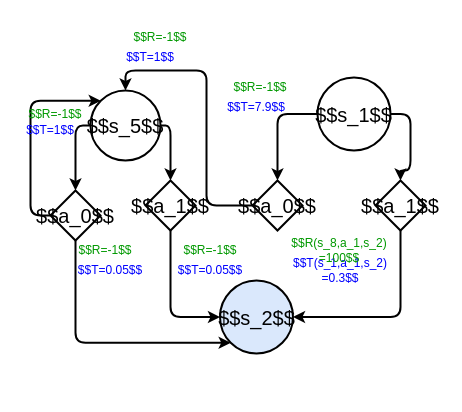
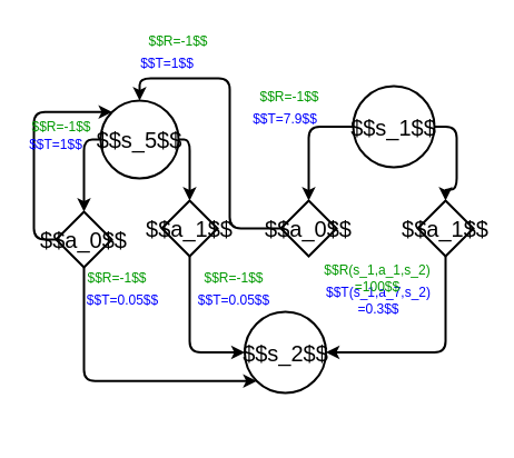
  <mxCell id="0" />
  <mxCell id="1" parent="0" />
  <mxCell id="2" style="edgeStyle=orthogonalEdgeStyle;rounded=1;orthogonalLoop=1;jettySize=auto;html=1;exitX=0;exitY=0.5;exitDx=0;exitDy=0;entryX=0.5;entryY=0;entryDx=0;entryDy=0;strokeWidth=2;" edge="1" parent="1" source="4" target="12"><mxGeometry relative="1" as="geometry"><Array as="points"><mxPoint x="75" y="125" /></Array></mxGeometry></mxCell>
  <mxCell id="3" style="edgeStyle=orthogonalEdgeStyle;rounded=1;orthogonalLoop=1;jettySize=auto;html=1;exitX=1;exitY=0.5;exitDx=0;exitDy=0;entryX=0.5;entryY=0;entryDx=0;entryDy=0;strokeWidth=2;" edge="1" parent="1" source="4" target="16"><mxGeometry relative="1" as="geometry"><Array as="points"><mxPoint x="170" y="125" /></Array></mxGeometry></mxCell>
  <mxCell id="4" value="$$s_5$$" style="ellipse;whiteSpace=wrap;html=1;aspect=fixed;fontSize=20;perimeterSpacing=0;strokeWidth=2;" parent="1" vertex="1"><mxGeometry x="90" y="90" width="70" height="70" as="geometry" /></mxCell>
  <mxCell id="5" style="edgeStyle=orthogonalEdgeStyle;rounded=1;orthogonalLoop=1;jettySize=auto;html=1;exitX=0;exitY=0.5;exitDx=0;exitDy=0;entryX=0.5;entryY=0;entryDx=0;entryDy=0;strokeWidth=2;" edge="1" parent="1" source="7" target="9"><mxGeometry relative="1" as="geometry" /></mxCell>
  <mxCell id="6" style="edgeStyle=orthogonalEdgeStyle;rounded=1;orthogonalLoop=1;jettySize=auto;html=1;exitX=1;exitY=0.5;exitDx=0;exitDy=0;entryX=0.5;entryY=0;entryDx=0;entryDy=0;strokeWidth=2;" edge="1" parent="1" source="7" target="14"><mxGeometry relative="1" as="geometry" /></mxCell>
  <mxCell id="7" value="$$s_1$$" style="ellipse;whiteSpace=wrap;html=1;aspect=fixed;fontSize=20;perimeterSpacing=0;strokeWidth=2;" parent="1" vertex="1"><mxGeometry x="317" y="77" width="73" height="73" as="geometry" /></mxCell>
  <mxCell id="8" style="edgeStyle=orthogonalEdgeStyle;rounded=1;orthogonalLoop=1;jettySize=auto;html=1;exitX=0;exitY=0.5;exitDx=0;exitDy=0;entryX=0.5;entryY=0;entryDx=0;entryDy=0;strokeWidth=2;" edge="1" parent="1" source="9" target="4"><mxGeometry relative="1" as="geometry" /></mxCell>
  <mxCell id="9" value="$$a_0$$" style="rhombus;whiteSpace=wrap;html=1;fontSize=20;perimeterSpacing=0;strokeWidth=2;" parent="1" vertex="1"><mxGeometry x="252" y="180" width="50" height="50" as="geometry" /></mxCell>
  <mxCell id="10" style="edgeStyle=orthogonalEdgeStyle;rounded=1;orthogonalLoop=1;jettySize=auto;html=1;exitX=0;exitY=0.5;exitDx=0;exitDy=0;entryX=0;entryY=0;entryDx=0;entryDy=0;strokeWidth=2;" edge="1" parent="1" source="12" target="4"><mxGeometry relative="1" as="geometry"><Array as="points"><mxPoint x="30" y="215" /><mxPoint x="30" y="100" /></Array></mxGeometry></mxCell>
  <mxCell id="11" style="edgeStyle=orthogonalEdgeStyle;rounded=1;orthogonalLoop=1;jettySize=auto;html=1;exitX=0.5;exitY=1;exitDx=0;exitDy=0;entryX=0;entryY=1;entryDx=0;entryDy=0;strokeWidth=2;" edge="1" parent="1" source="12" target="17"><mxGeometry relative="1" as="geometry"><Array as="points"><mxPoint x="75" y="342" /></Array></mxGeometry></mxCell>
  <mxCell id="12" value="$$a_0$$" style="rhombus;whiteSpace=wrap;html=1;fontSize=20;perimeterSpacing=0;strokeWidth=2;" parent="1" vertex="1"><mxGeometry x="50" y="190" width="50" height="50" as="geometry" /></mxCell>
  <mxCell id="13" style="edgeStyle=orthogonalEdgeStyle;rounded=1;orthogonalLoop=1;jettySize=auto;html=1;exitX=0.5;exitY=1;exitDx=0;exitDy=0;entryX=1;entryY=0.5;entryDx=0;entryDy=0;strokeWidth=2;" edge="1" parent="1" source="14" target="17"><mxGeometry relative="1" as="geometry" /></mxCell>
  <mxCell id="14" value="$$a_1$$" style="rhombus;whiteSpace=wrap;html=1;fontSize=20;perimeterSpacing=0;strokeWidth=2;" parent="1" vertex="1"><mxGeometry x="375" y="180" width="50" height="50" as="geometry" /></mxCell>
  <mxCell id="15" style="edgeStyle=orthogonalEdgeStyle;rounded=1;orthogonalLoop=1;jettySize=auto;html=1;exitX=0.5;exitY=1;exitDx=0;exitDy=0;entryX=0;entryY=0.5;entryDx=0;entryDy=0;strokeWidth=2;" edge="1" parent="1" source="16" target="17"><mxGeometry relative="1" as="geometry" /></mxCell>
  <mxCell id="16" value="$$a_1$$" style="rhombus;whiteSpace=wrap;html=1;fontSize=20;perimeterSpacing=0;strokeWidth=2;" parent="1" vertex="1"><mxGeometry x="145" y="180" width="50" height="50" as="geometry" /></mxCell>
- <mxCell id="17" value="$$s_2$$" style="ellipse;whiteSpace=wrap;html=1;aspect=fixed;fontSize=20;labelBorderColor=none;strokeWidth=2;perimeterSpacing=0;fillColor=#dae8fc;" parent="1" vertex="1"><mxGeometry x="219.5" y="280" width="73" height="73" as="geometry" /></mxCell>
- <mxCell id="18" value="$$T(s_1,a_1,s_2) =0.3$$" style="text;html=1;strokeColor=none;fillColor=none;align=center;verticalAlign=middle;whiteSpace=wrap;rounded=0;fontSize=12;fontColor=#0000FF;strokeWidth=2;" parent="1" vertex="1"><mxGeometry x="320" y="260" width="40" height="20" as="geometry" /></mxCell>
- <mxCell id="19" value="$$R(s_8,a_1,s_2) =100$$" style="text;html=1;strokeColor=none;fillColor=none;align=center;verticalAlign=middle;whiteSpace=wrap;rounded=0;fontSize=12;fontColor=#009900;strokeWidth=2;" parent="1" vertex="1"><mxGeometry x="318.5" y="240" width="40" height="20" as="geometry" /></mxCell>
+ <mxCell id="17" value="$$s_2$$" style="ellipse;whiteSpace=wrap;html=1;aspect=fixed;fontSize=20;labelBorderColor=none;strokeWidth=2;perimeterSpacing=0;" parent="1" vertex="1"><mxGeometry x="219.5" y="280" width="73" height="73" as="geometry" /></mxCell>
+ <mxCell id="18" value="$$T(s_1,a_7,s_2) =0.3$$" style="text;html=1;strokeColor=none;fillColor=none;align=center;verticalAlign=middle;whiteSpace=wrap;rounded=0;fontSize=12;fontColor=#0000FF;strokeWidth=2;" parent="1" vertex="1"><mxGeometry x="320" y="260" width="40" height="20" as="geometry" /></mxCell>
+ <mxCell id="19" value="$$R(s_1,a_1,s_2) =100$$" style="text;html=1;strokeColor=none;fillColor=none;align=center;verticalAlign=middle;whiteSpace=wrap;rounded=0;fontSize=12;fontColor=#009900;strokeWidth=2;" parent="1" vertex="1"><mxGeometry x="318.5" y="240" width="40" height="20" as="geometry" /></mxCell>
  <mxCell id="20" value="$$R=-1$$" style="text;html=1;strokeColor=none;fillColor=none;align=center;verticalAlign=middle;whiteSpace=wrap;rounded=0;fontSize=12;fontColor=#009900;strokeWidth=2;" parent="1" vertex="1"><mxGeometry x="140" y="27" width="40" height="20" as="geometry" /></mxCell>
  <mxCell id="21" value="$$R=-1$$" style="text;html=1;strokeColor=none;fillColor=none;align=center;verticalAlign=middle;whiteSpace=wrap;rounded=0;fontSize=12;fontColor=#009900;strokeWidth=2;" parent="1" vertex="1"><mxGeometry x="190" y="240" width="40" height="20" as="geometry" /></mxCell>
  <mxCell id="22" value="$$R=-1$$" style="text;html=1;strokeColor=none;fillColor=none;align=center;verticalAlign=middle;whiteSpace=wrap;rounded=0;fontSize=12;fontColor=#009900;" parent="1" vertex="1"><mxGeometry x="35" y="103.5" width="40" height="20" as="geometry" /></mxCell>
  <mxCell id="23" value="$$R=-1$$" style="text;html=1;strokeColor=none;fillColor=none;align=center;verticalAlign=middle;whiteSpace=wrap;rounded=0;fontSize=12;fontColor=#009900;strokeWidth=2;" parent="1" vertex="1"><mxGeometry x="240" y="77" width="40" height="20" as="geometry" /></mxCell>
  <mxCell id="24" value="$$T=7.9$$" style="text;html=1;strokeColor=none;fillColor=none;align=center;verticalAlign=middle;whiteSpace=wrap;rounded=0;fontSize=12;fontColor=#0000FF;strokeWidth=2;" parent="1" vertex="1"><mxGeometry x="236" y="97" width="40" height="20" as="geometry" /></mxCell>
  <mxCell id="25" value="$$T=0.05$$" style="text;html=1;strokeColor=none;fillColor=none;align=center;verticalAlign=middle;whiteSpace=wrap;rounded=0;fontSize=12;fontColor=#0000FF;strokeWidth=2;" parent="1" vertex="1"><mxGeometry x="190" y="260" width="40" height="20" as="geometry" /></mxCell>
  <mxCell id="26" value="$$T=0.05$$" style="text;html=1;strokeColor=none;fillColor=none;align=center;verticalAlign=middle;whiteSpace=wrap;rounded=0;fontSize=12;fontColor=#0000FF;strokeWidth=2;" parent="1" vertex="1"><mxGeometry x="90" y="260" width="40" height="20" as="geometry" /></mxCell>
  <mxCell id="27" value="$$R=-1$$" style="text;html=1;strokeColor=none;fillColor=none;align=center;verticalAlign=middle;whiteSpace=wrap;rounded=0;fontSize=12;fontColor=#009900;strokeWidth=2;" parent="1" vertex="1"><mxGeometry x="85" y="240" width="40" height="20" as="geometry" /></mxCell>
  <mxCell id="28" value="$$T=1$$" style="text;html=1;strokeColor=none;fillColor=none;align=center;verticalAlign=middle;whiteSpace=wrap;rounded=0;fontSize=12;fontColor=#0000FF;strokeWidth=2;" parent="1" vertex="1"><mxGeometry x="130" y="47" width="40" height="20" as="geometry" /></mxCell>
  <mxCell id="29" value="$$T=1$$" style="text;html=1;strokeColor=none;fillColor=none;align=center;verticalAlign=middle;whiteSpace=wrap;rounded=0;fontSize=12;fontColor=#0000FF;" parent="1" vertex="1"><mxGeometry x="30" y="120" width="40" height="20" as="geometry" /></mxCell>
  <mxCell id="30" value="" style="rounded=0;whiteSpace=wrap;html=1;strokeWidth=2;fillColor=none;strokeColor=none;" vertex="1" parent="1"><mxGeometry x="20" y="20" width="420" height="370" as="geometry" /></mxCell>
